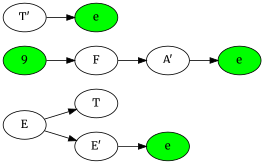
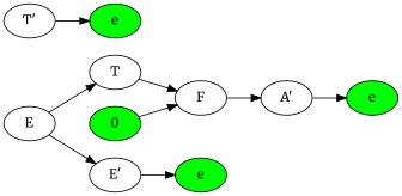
  digraph {
    fontname=Merriweather
    ordering=out
    rankdir=LR
    node [fontname=Merriweather]
    edge [fontname=Merriweather]
    n1 [label=E]
    n2 [label=T]
    n3 [label="E'"]
    n4 [label=F]
    n5 [fillcolor=green label=e style=filled]
    n6 [label="A'"]
    n7 [label="T'"]
    n8 [fillcolor=green label=e style=filled]
-   n9 [fillcolor=green label=9 style=filled]
+   n9 [fillcolor=green label=0 style=filled]
    n10 [fillcolor=green label=e style=filled]
    n1 -> n2
    n1 -> n3
+   n2 -> n4
    n3 -> n5
    n4 -> n6
    n6 -> n10
    n7 -> n8
    n9 -> n4
  }
